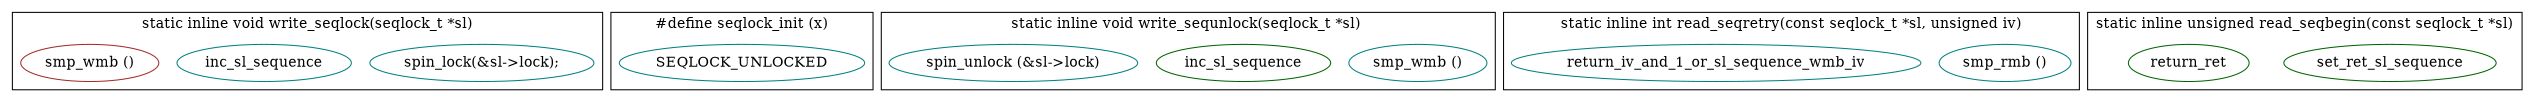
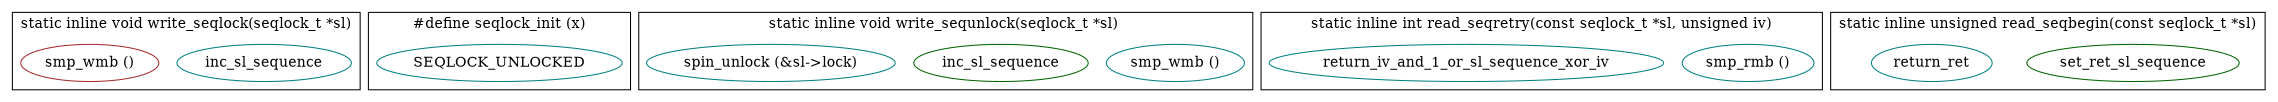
  digraph {
    node [color=teal]
-   n1 [label="spin_lock(&sl->lock);"]
    n2 [label=inc_sl_sequence]
    n3 [label="smp_wmb ()" color=brown]
    n4 [label=SEQLOCK_UNLOCKED]
    n5 [label="smp_wmb ()"]
    n6 [label=inc_sl_sequence color=darkgreen]
    n7 [label="spin_unlock (&sl->lock)"]
    n8 [label="smp_rmb ()"]
-   n9 [label=return_iv_and_1_or_sl_sequence_wmb_iv]
+   n9 [label=return_iv_and_1_or_sl_sequence_xor_iv]
    n10 [label=set_ret_sl_sequence color=darkgreen]
-   n11 [label=return_ret color=darkgreen]
+   n11 [label=return_ret]
    subgraph cluster_1 {
      label="static inline void write_seqlock(seqlock_t *sl)"
-     n1
      n2
      n3
    }
    subgraph cluster_2 {
      label="#define seqlock_init (x)"
      n4
    }
    subgraph cluster_3 {
      label="static inline void write_sequnlock(seqlock_t *sl) "
      n5
      n6
      n7
    }
    subgraph cluster_4 {
      label="static inline int read_seqretry(const seqlock_t *sl, unsigned iv)"
      n8
      n9
    }
    subgraph cluster_5 {
      label="static inline unsigned read_seqbegin(const seqlock_t *sl)"
      n10
      n11
    }
  }
